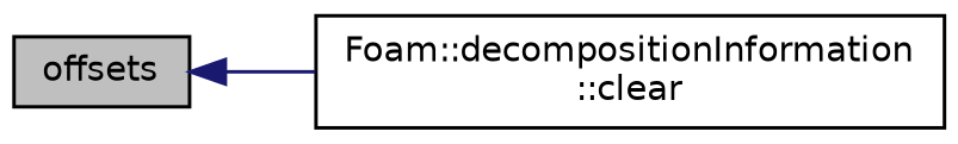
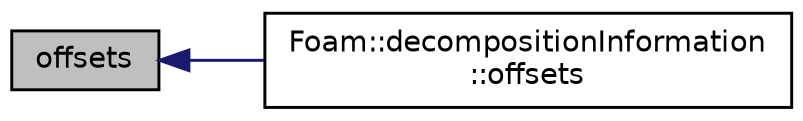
  digraph {
    rankdir=LR
    fontname="DejaVu Sans"
    node [color=black fontname="DejaVu Sans" fontsize=10 shape=record]
    n1 [fillcolor=grey75 fontcolor=black height=0.2 label=offsets style=filled width=0.4]
-   n2 [height=0.2 label="Foam::decompositionInformation\l::clear" width=0.4]
+   n2 [height=0.2 label="Foam::decompositionInformation\l::offsets" width=0.4]
    n1 -> n2 [color=midnightblue dir=back fontname="DejaVu Sans" fontsize=10 labelfontname=Helvetica labelfontsize=10 style=solid]
  }
